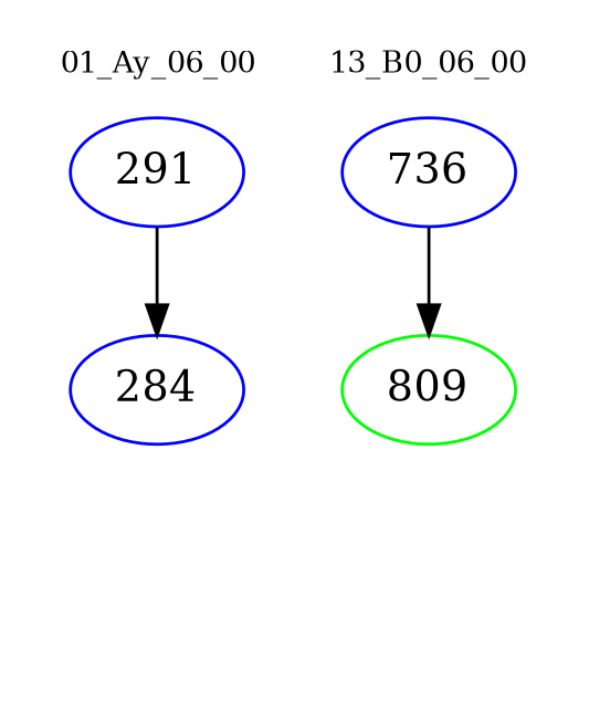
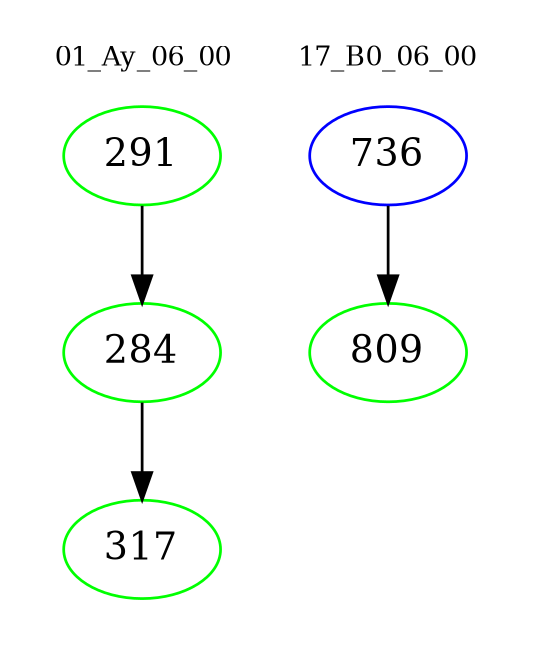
  digraph {
    node [color=blue]
    edge [color=black]
-   n1 [label=291]
-   n2 [label=284]
+   n1 [color=green label=291]
+   n2 [color=green label=284]
+   n3 [color=green label=317]
    n4 [label=736]
    n5 [color=green label=809]
    subgraph cluster_1 {
      color=white
      fontsize=10
      label="01_Ay_06_00"
      n1
      n2
+     n3
    }
    subgraph cluster_2 {
      color=white
      fontsize=10
-     label="13_B0_06_00"
+     label="17_B0_06_00"
      n4
      n5
    }
    n1 -> n2
+   n2 -> n3
    n4 -> n5
  }
